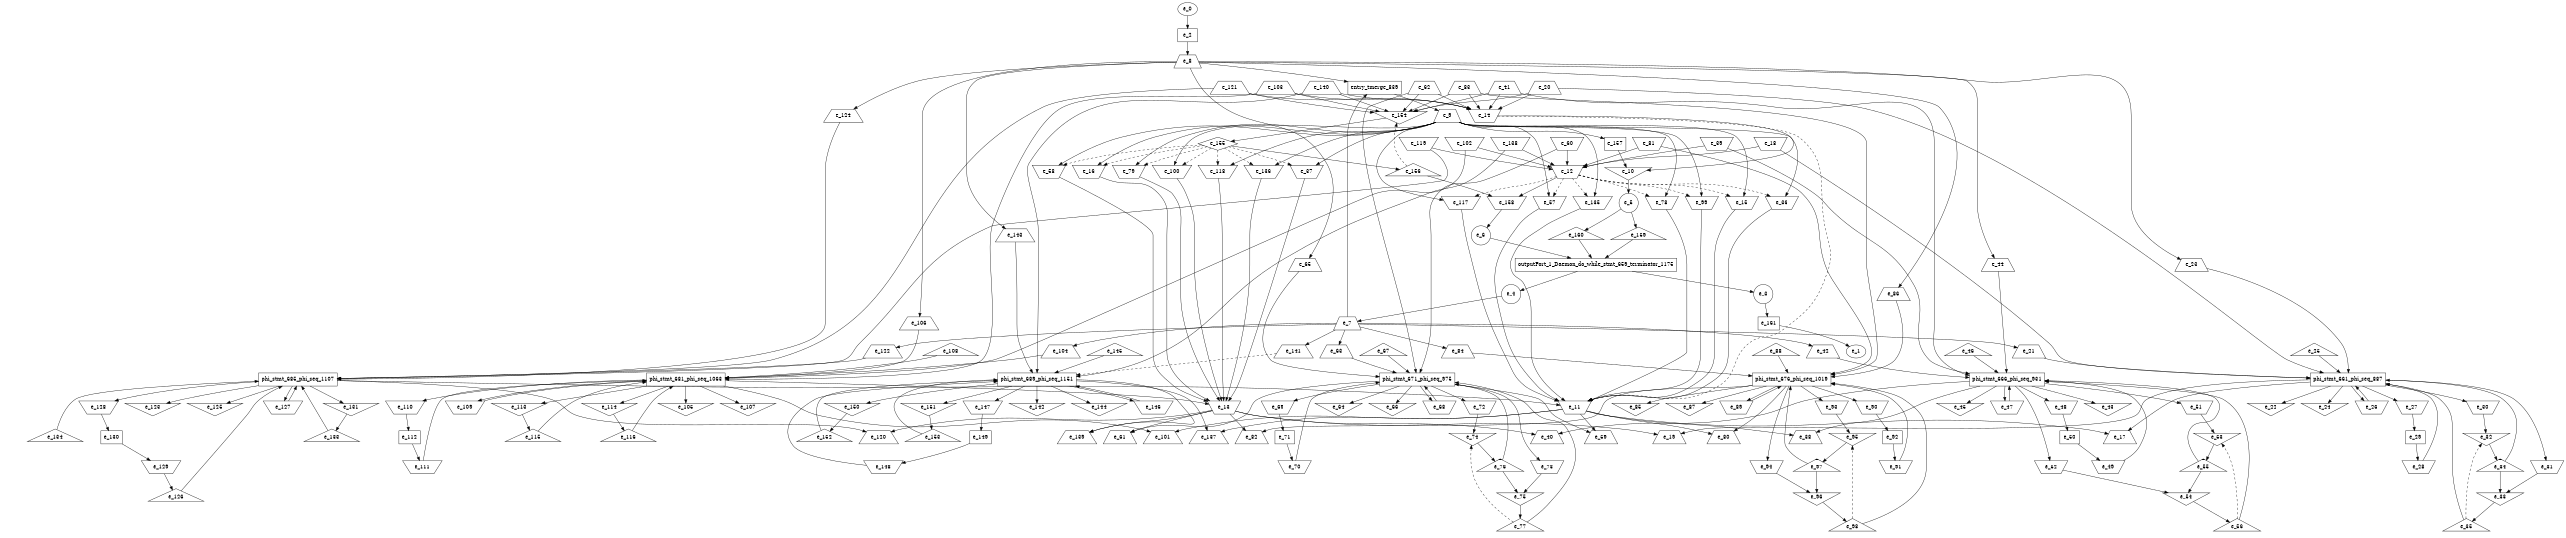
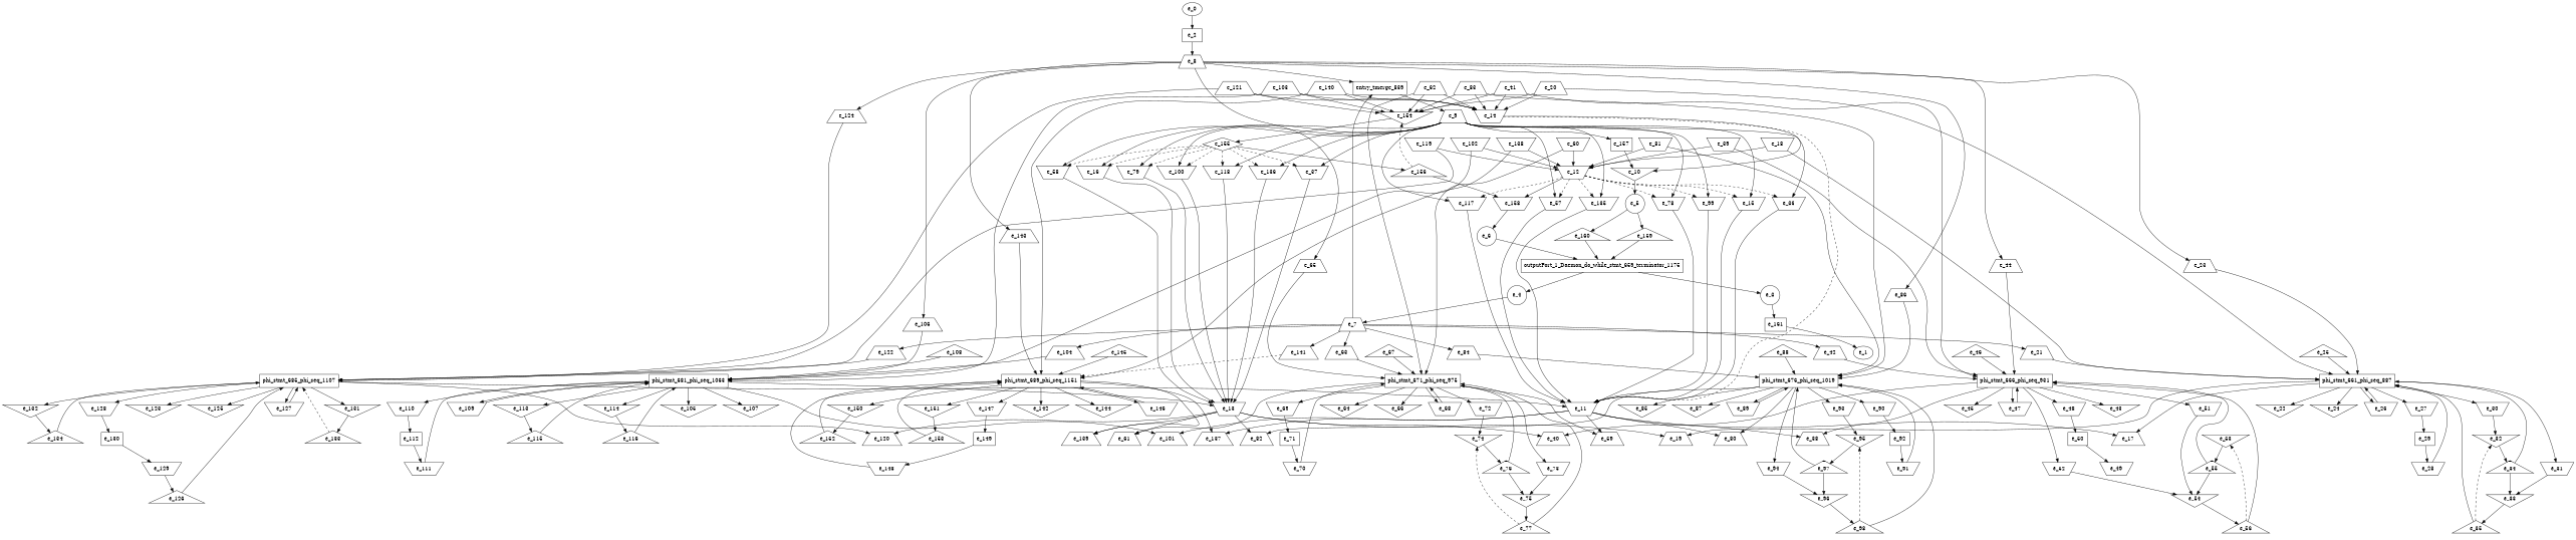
  digraph {
    node [shape=invtrapezium]
    e_2 [shape=dot]
    e_8 [shape=trapezium]
    e_0 [shape=""]
    entry_tmerge_839 [shape=rectangle]
    e_23 [shape=trapezium]
    e_44 [shape=trapezium]
    e_65 [shape=trapezium]
    e_86 [shape=trapezium]
    e_106 [shape=trapezium]
    e_124 [shape=trapezium]
    e_143 [shape=trapezium]
    e_3 [shape=circle]
    e_161 [shape=dot]
    e_1 [shape=""]
    e_4 [shape=circle]
    e_7 [shape=trapezium]
    e_21 [shape=trapezium]
    e_42 [shape=trapezium]
    e_63 [shape=trapezium]
    e_84 [shape=trapezium]
    e_104 [shape=trapezium]
    e_122 [shape=trapezium]
    e_141 [shape=trapezium]
    e_5 [shape=circle]
    e_159 [shape=triangle]
    e_160 [shape=triangle]
    outputPort_1_Daemon_do_while_stmt_659_terminator_1175 [shape=rectangle]
    e_6 [shape=circle]
    phi_stmt_661_phi_seq_887 [shape=rectangle]
    phi_stmt_666_phi_seq_931 [shape=rectangle]
    phi_stmt_671_phi_seq_975 [shape=rectangle]
    phi_stmt_676_phi_seq_1019 [shape=rectangle]
    phi_stmt_681_phi_seq_1063 [shape=rectangle]
    phi_stmt_685_phi_seq_1107 [shape=rectangle]
    phi_stmt_689_phi_seq_1151 [shape=rectangle]
    e_9 [shape=trapezium]
    e_15
    e_16
    e_36
    e_37
    e_57
    e_58
    e_78
    e_79
    e_99
    e_100
    e_117
    e_118
    e_135
    e_136
    e_157 [shape=dot]
    e_11
    e_13
    e_10 [shape=invtriangle]
    e_17 [shape=trapezium]
    e_38 [shape=trapezium]
    e_59 [shape=trapezium]
    e_80 [shape=trapezium]
    e_101 [shape=trapezium]
    e_137 [shape=trapezium]
    e_12
    e_158
    e_19 [shape=trapezium]
    e_40 [shape=trapezium]
    e_61 [shape=trapezium]
    e_82 [shape=trapezium]
    e_120 [shape=trapezium]
    e_139 [shape=trapezium]
    e_14
    e_18
    e_22 [shape=invtriangle]
    e_24 [shape=invtriangle]
    e_26
    e_27
    e_30
    e_31
    e_20 [shape=trapezium]
    e_154 [shape=invtriangle]
    e_155 [shape=diamond]
    e_25 [shape=triangle]
    e_29 [shape=dot]
    e_28
    e_32 [shape=invtriangle]
    e_34 [shape=triangle]
    e_33 [shape=invtriangle]
    e_35 [shape=triangle]
    e_39
    e_43 [shape=invtriangle]
    e_45 [shape=invtriangle]
    e_47
    e_48
    e_51
    e_52
    e_41 [shape=trapezium]
    e_46 [shape=triangle]
    e_50 [shape=dot]
    e_49
    e_53 [shape=invtriangle]
    e_55 [shape=triangle]
    e_54 [shape=invtriangle]
    e_56 [shape=triangle]
    e_60
    e_64 [shape=invtriangle]
    e_66 [shape=invtriangle]
    e_68
    e_69
    e_72
    e_73
    e_62 [shape=trapezium]
    e_67 [shape=triangle]
    e_71 [shape=dot]
    e_70
    e_74 [shape=invtriangle]
    e_76 [shape=triangle]
    e_75 [shape=invtriangle]
    e_77 [shape=triangle]
    e_81
    e_85 [shape=invtriangle]
    e_87 [shape=invtriangle]
    e_89
    e_90
    e_93
    e_94
    e_83 [shape=trapezium]
    e_88 [shape=triangle]
    e_92 [shape=dot]
    e_91
    e_95 [shape=invtriangle]
    e_97 [shape=triangle]
    e_96 [shape=invtriangle]
    e_98 [shape=triangle]
    e_102
    e_105 [shape=invtriangle]
    e_107 [shape=invtriangle]
    e_109
    e_110
    e_113 [shape=invtriangle]
    e_114 [shape=invtriangle]
    e_103 [shape=trapezium]
    e_108 [shape=triangle]
    e_112 [shape=dot]
    e_111
    e_115 [shape=triangle]
    e_116 [shape=triangle]
    e_119
    e_123 [shape=invtriangle]
    e_125 [shape=invtriangle]
    e_127
    e_128
    e_131 [shape=invtriangle]
+   e_132 [shape=invtriangle]
    e_121 [shape=trapezium]
    e_126 [shape=triangle]
    e_130 [shape=dot]
    e_129
    e_133 [shape=triangle]
    e_134 [shape=triangle]
    e_138
    e_142 [shape=invtriangle]
    e_144 [shape=invtriangle]
    e_146
    e_147
    e_150 [shape=invtriangle]
    e_151 [shape=invtriangle]
    e_140 [shape=trapezium]
    e_145 [shape=triangle]
    e_149 [shape=dot]
    e_148
    e_152 [shape=triangle]
    e_153 [shape=triangle]
    e_156 [shape=triangle]
    e_2 -> e_8
    e_8 -> entry_tmerge_839
    e_8 -> e_23
    e_8 -> e_44
    e_8 -> e_65
    e_8 -> e_86
    e_8 -> e_106
    e_8 -> e_124
    e_8 -> e_143
    e_0 -> e_2
    entry_tmerge_839 -> e_9
    e_23 -> phi_stmt_661_phi_seq_887
    e_44 -> phi_stmt_666_phi_seq_931
    e_65 -> phi_stmt_671_phi_seq_975
    e_86 -> phi_stmt_676_phi_seq_1019
    e_106 -> phi_stmt_681_phi_seq_1063
    e_124 -> phi_stmt_685_phi_seq_1107
    e_143 -> phi_stmt_689_phi_seq_1151
    e_3 -> e_161
    e_161 -> e_1
    e_4 -> e_7
    e_7 -> entry_tmerge_839
    e_7 -> e_21
    e_7 -> e_42
    e_7 -> e_63
    e_7 -> e_84
    e_7 -> e_104
    e_7 -> e_122
    e_7 -> e_141
    e_21 -> phi_stmt_661_phi_seq_887
    e_42 -> phi_stmt_666_phi_seq_931
    e_63 -> phi_stmt_671_phi_seq_975
    e_84 -> phi_stmt_676_phi_seq_1019
    e_104 -> phi_stmt_681_phi_seq_1063
    e_122 -> phi_stmt_685_phi_seq_1107
    e_141 -> phi_stmt_689_phi_seq_1151 [style=dashed]
    e_5 -> e_159
    e_5 -> e_160
    e_159 -> outputPort_1_Daemon_do_while_stmt_659_terminator_1175
    e_160 -> outputPort_1_Daemon_do_while_stmt_659_terminator_1175
    outputPort_1_Daemon_do_while_stmt_659_terminator_1175 -> e_3
    outputPort_1_Daemon_do_while_stmt_659_terminator_1175 -> e_4
    e_6 -> outputPort_1_Daemon_do_while_stmt_659_terminator_1175
    phi_stmt_661_phi_seq_887 -> e_17
    phi_stmt_661_phi_seq_887 -> e_19
    phi_stmt_661_phi_seq_887 -> e_22
    phi_stmt_661_phi_seq_887 -> e_24
    phi_stmt_661_phi_seq_887 -> e_26
    phi_stmt_661_phi_seq_887 -> e_27
    phi_stmt_661_phi_seq_887 -> e_30
    phi_stmt_661_phi_seq_887 -> e_31
    phi_stmt_666_phi_seq_931 -> e_38
    phi_stmt_666_phi_seq_931 -> e_40
    phi_stmt_666_phi_seq_931 -> e_43
    phi_stmt_666_phi_seq_931 -> e_45
    phi_stmt_666_phi_seq_931 -> e_47
    phi_stmt_666_phi_seq_931 -> e_48
    phi_stmt_666_phi_seq_931 -> e_51
    phi_stmt_666_phi_seq_931 -> e_52
    phi_stmt_671_phi_seq_975 -> e_59
    phi_stmt_671_phi_seq_975 -> e_61
    phi_stmt_671_phi_seq_975 -> e_64
    phi_stmt_671_phi_seq_975 -> e_66
    phi_stmt_671_phi_seq_975 -> e_68
    phi_stmt_671_phi_seq_975 -> e_69
    phi_stmt_671_phi_seq_975 -> e_72
    phi_stmt_671_phi_seq_975 -> e_73
    phi_stmt_676_phi_seq_1019 -> e_80
    phi_stmt_676_phi_seq_1019 -> e_82
    phi_stmt_676_phi_seq_1019 -> e_85
    phi_stmt_676_phi_seq_1019 -> e_87
    phi_stmt_676_phi_seq_1019 -> e_89
    phi_stmt_676_phi_seq_1019 -> e_90
    phi_stmt_676_phi_seq_1019 -> e_93
    phi_stmt_676_phi_seq_1019 -> e_94
    phi_stmt_681_phi_seq_1063 -> e_13
    phi_stmt_681_phi_seq_1063 -> e_101
    phi_stmt_681_phi_seq_1063 -> e_105
    phi_stmt_681_phi_seq_1063 -> e_107
    phi_stmt_681_phi_seq_1063 -> e_109
    phi_stmt_681_phi_seq_1063 -> e_110
    phi_stmt_681_phi_seq_1063 -> e_113
    phi_stmt_681_phi_seq_1063 -> e_114
    phi_stmt_685_phi_seq_1107 -> e_11
    phi_stmt_685_phi_seq_1107 -> e_120
    phi_stmt_685_phi_seq_1107 -> e_123
    phi_stmt_685_phi_seq_1107 -> e_125
    phi_stmt_685_phi_seq_1107 -> e_127
    phi_stmt_685_phi_seq_1107 -> e_128
    phi_stmt_685_phi_seq_1107 -> e_131
+   phi_stmt_685_phi_seq_1107 -> e_132
    phi_stmt_689_phi_seq_1151 -> e_137
    phi_stmt_689_phi_seq_1151 -> e_139
    phi_stmt_689_phi_seq_1151 -> e_142
    phi_stmt_689_phi_seq_1151 -> e_144
    phi_stmt_689_phi_seq_1151 -> e_146
    phi_stmt_689_phi_seq_1151 -> e_147
    phi_stmt_689_phi_seq_1151 -> e_150
    phi_stmt_689_phi_seq_1151 -> e_151
    e_9 -> e_15
    e_9 -> e_16
    e_9 -> e_36
    e_9 -> e_37
    e_9 -> e_57
    e_9 -> e_58
    e_9 -> e_78
    e_9 -> e_79
    e_9 -> e_99
    e_9 -> e_100
    e_9 -> e_117
    e_9 -> e_118
    e_9 -> e_135
    e_9 -> e_136
    e_9 -> e_157
    e_15 -> e_11
    e_16 -> e_13
    e_36 -> e_11
    e_37 -> e_13
    e_57 -> e_11
    e_58 -> e_13
    e_78 -> e_11
    e_79 -> e_13
    e_99 -> e_11
    e_100 -> e_13
    e_117 -> e_11
    e_118 -> e_13
    e_135 -> e_11
    e_136 -> e_13
    e_157 -> e_10
    e_11 -> e_17
    e_11 -> e_38
    e_11 -> e_59
    e_11 -> e_80
    e_11 -> e_101
    e_11 -> e_137
    e_13 -> e_19
    e_13 -> e_40
    e_13 -> e_61
    e_13 -> e_82
    e_13 -> e_120
    e_13 -> e_139
    e_10 -> e_5
    e_12 -> e_15 [style=dashed]
    e_12 -> e_36 [style=dashed]
    e_12 -> e_57 [style=dashed]
    e_12 -> e_78 [style=dashed]
    e_12 -> e_99 [style=dashed]
    e_12 -> e_117 [style=dashed]
    e_12 -> e_135 [style=dashed]
    e_12 -> e_158
    e_158 -> e_6
    e_14 -> e_11 [style=dashed]
    e_14 -> e_10
    e_18 -> phi_stmt_661_phi_seq_887
    e_18 -> e_12
    e_26 -> phi_stmt_661_phi_seq_887
    e_27 -> e_29
    e_30 -> e_32
    e_31 -> e_33
    e_20 -> phi_stmt_661_phi_seq_887
    e_20 -> e_14
    e_20 -> e_154
    e_154 -> e_155
    e_155 -> e_16 [style=dashed]
    e_155 -> e_37 [style=dashed]
    e_155 -> e_58 [style=dashed]
    e_155 -> e_79 [style=dashed]
    e_155 -> e_100 [style=dashed]
    e_155 -> e_118 [style=dashed]
    e_155 -> e_136 [style=dashed]
    e_155 -> e_156
    e_25 -> phi_stmt_661_phi_seq_887
    e_29 -> e_28
    e_28 -> phi_stmt_661_phi_seq_887
    e_32 -> e_34
    e_34 -> phi_stmt_661_phi_seq_887
    e_34 -> e_33
    e_33 -> e_35
    e_35 -> phi_stmt_661_phi_seq_887
    e_35 -> e_32 [style=dashed]
    e_39 -> phi_stmt_666_phi_seq_931
    e_39 -> e_12
    e_47 -> phi_stmt_666_phi_seq_931
    e_48 -> e_50
-   e_51 -> e_53
+   e_51 -> e_54
    e_52 -> e_54
    e_41 -> phi_stmt_666_phi_seq_931
    e_41 -> e_14
    e_41 -> e_154
    e_46 -> phi_stmt_666_phi_seq_931
    e_50 -> e_49
-   e_49 -> phi_stmt_666_phi_seq_931
    e_53 -> e_55
    e_55 -> phi_stmt_666_phi_seq_931
    e_55 -> e_54
    e_54 -> e_56
    e_56 -> phi_stmt_666_phi_seq_931
    e_56 -> e_53 [style=dashed]
    e_60 -> phi_stmt_671_phi_seq_975
    e_60 -> e_12
    e_68 -> phi_stmt_671_phi_seq_975
    e_69 -> e_71
    e_72 -> e_74
    e_73 -> e_75
    e_62 -> phi_stmt_671_phi_seq_975
    e_62 -> e_14
    e_62 -> e_154
    e_67 -> phi_stmt_671_phi_seq_975
    e_71 -> e_70
    e_70 -> phi_stmt_671_phi_seq_975
    e_74 -> e_76
    e_76 -> phi_stmt_671_phi_seq_975
    e_76 -> e_75
    e_75 -> e_77
    e_77 -> phi_stmt_671_phi_seq_975
    e_77 -> e_74 [style=dashed]
    e_81 -> phi_stmt_676_phi_seq_1019
    e_81 -> e_12
    e_89 -> phi_stmt_676_phi_seq_1019
    e_90 -> e_92
    e_93 -> e_95
    e_94 -> e_96
    e_83 -> phi_stmt_676_phi_seq_1019
    e_83 -> e_14
    e_83 -> e_154
    e_88 -> phi_stmt_676_phi_seq_1019
    e_92 -> e_91
    e_91 -> phi_stmt_676_phi_seq_1019
    e_95 -> e_97
    e_97 -> phi_stmt_676_phi_seq_1019
    e_97 -> e_96
    e_96 -> e_98
    e_98 -> phi_stmt_676_phi_seq_1019
    e_98 -> e_95 [style=dashed]
    e_102 -> phi_stmt_681_phi_seq_1063
    e_102 -> e_12
    e_109 -> phi_stmt_681_phi_seq_1063
    e_110 -> e_112
    e_113 -> e_115
    e_114 -> e_116
    e_103 -> phi_stmt_681_phi_seq_1063
    e_103 -> e_14
    e_103 -> e_154
    e_108 -> phi_stmt_681_phi_seq_1063
    e_112 -> e_111
    e_111 -> phi_stmt_681_phi_seq_1063
    e_115 -> phi_stmt_681_phi_seq_1063
    e_116 -> phi_stmt_681_phi_seq_1063
    e_119 -> phi_stmt_685_phi_seq_1107
    e_119 -> e_12
    e_127 -> phi_stmt_685_phi_seq_1107
    e_128 -> e_130
    e_131 -> e_133
+   e_132 -> e_134
    e_121 -> phi_stmt_685_phi_seq_1107
    e_121 -> e_14
    e_121 -> e_154
    e_126 -> phi_stmt_685_phi_seq_1107
    e_130 -> e_129
    e_129 -> e_126
-   e_133 -> phi_stmt_685_phi_seq_1107
+   e_133 -> phi_stmt_685_phi_seq_1107 [style=dashed]
    e_134 -> phi_stmt_685_phi_seq_1107
    e_138 -> phi_stmt_689_phi_seq_1151
    e_138 -> e_12
    e_146 -> phi_stmt_689_phi_seq_1151
    e_147 -> e_149
    e_150 -> e_152
    e_151 -> e_153
    e_140 -> phi_stmt_689_phi_seq_1151
    e_140 -> e_14
    e_140 -> e_154
    e_145 -> phi_stmt_689_phi_seq_1151
    e_149 -> e_148
    e_148 -> phi_stmt_689_phi_seq_1151
    e_152 -> phi_stmt_689_phi_seq_1151
    e_153 -> phi_stmt_689_phi_seq_1151
    e_156 -> e_158
    e_156 -> e_154 [style=dashed]
  }
